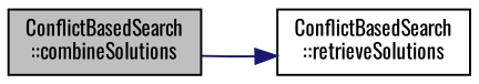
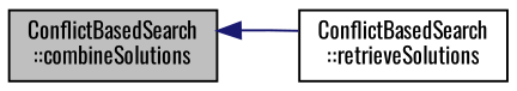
  digraph {
    rankdir=LR
    fontname=Oswald
    node [color=black fontname=Oswald fontsize=10 shape=record style=filled]
    n1 [fillcolor=grey75 fontcolor=black height=0.2 label="ConflictBasedSearch\l::combineSolutions" width=0.4]
    n2 [fillcolor=white height=0.2 label="ConflictBasedSearch\l::retrieveSolutions" width=0.4]
-   n1 -> n2 [color=midnightblue fontname=Oswald fontsize=10 labelfontname=Helvetica labelfontsize=10 style=solid]
+   n2 -> n1 [color=midnightblue fontname=Oswald fontsize=10 labelfontname=Helvetica labelfontsize=10 style=solid]
  }
